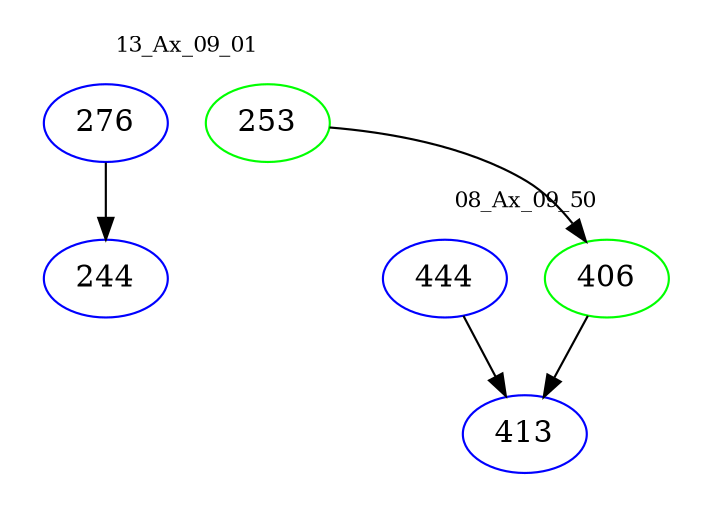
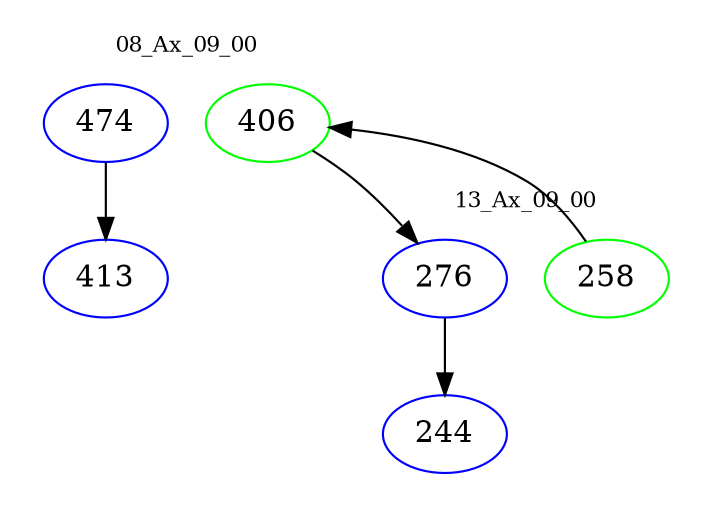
  digraph {
    node [color=blue]
    edge [color=black]
    n1 [color=green label=406]
    n2 [label=413]
-   n3 [label=444]
-   n4 [color=green label=253]
+   n3 [label=474]
+   n4 [color=green label=258]
    n5 [label=276]
    n6 [label=244]
    subgraph cluster_1 {
      color=white
      fontsize=10
-     label="08_Ax_09_50"
+     label="08_Ax_09_00"
      n1
      n2
      n3
    }
    subgraph cluster_2 {
      color=white
      fontsize=10
-     label="13_Ax_09_01"
+     label="13_Ax_09_00"
      n4
      n5
      n6
    }
-   n1 -> n2
+   n1 -> n5
    n3 -> n2
    n4 -> n1
    n5 -> n6
  }
